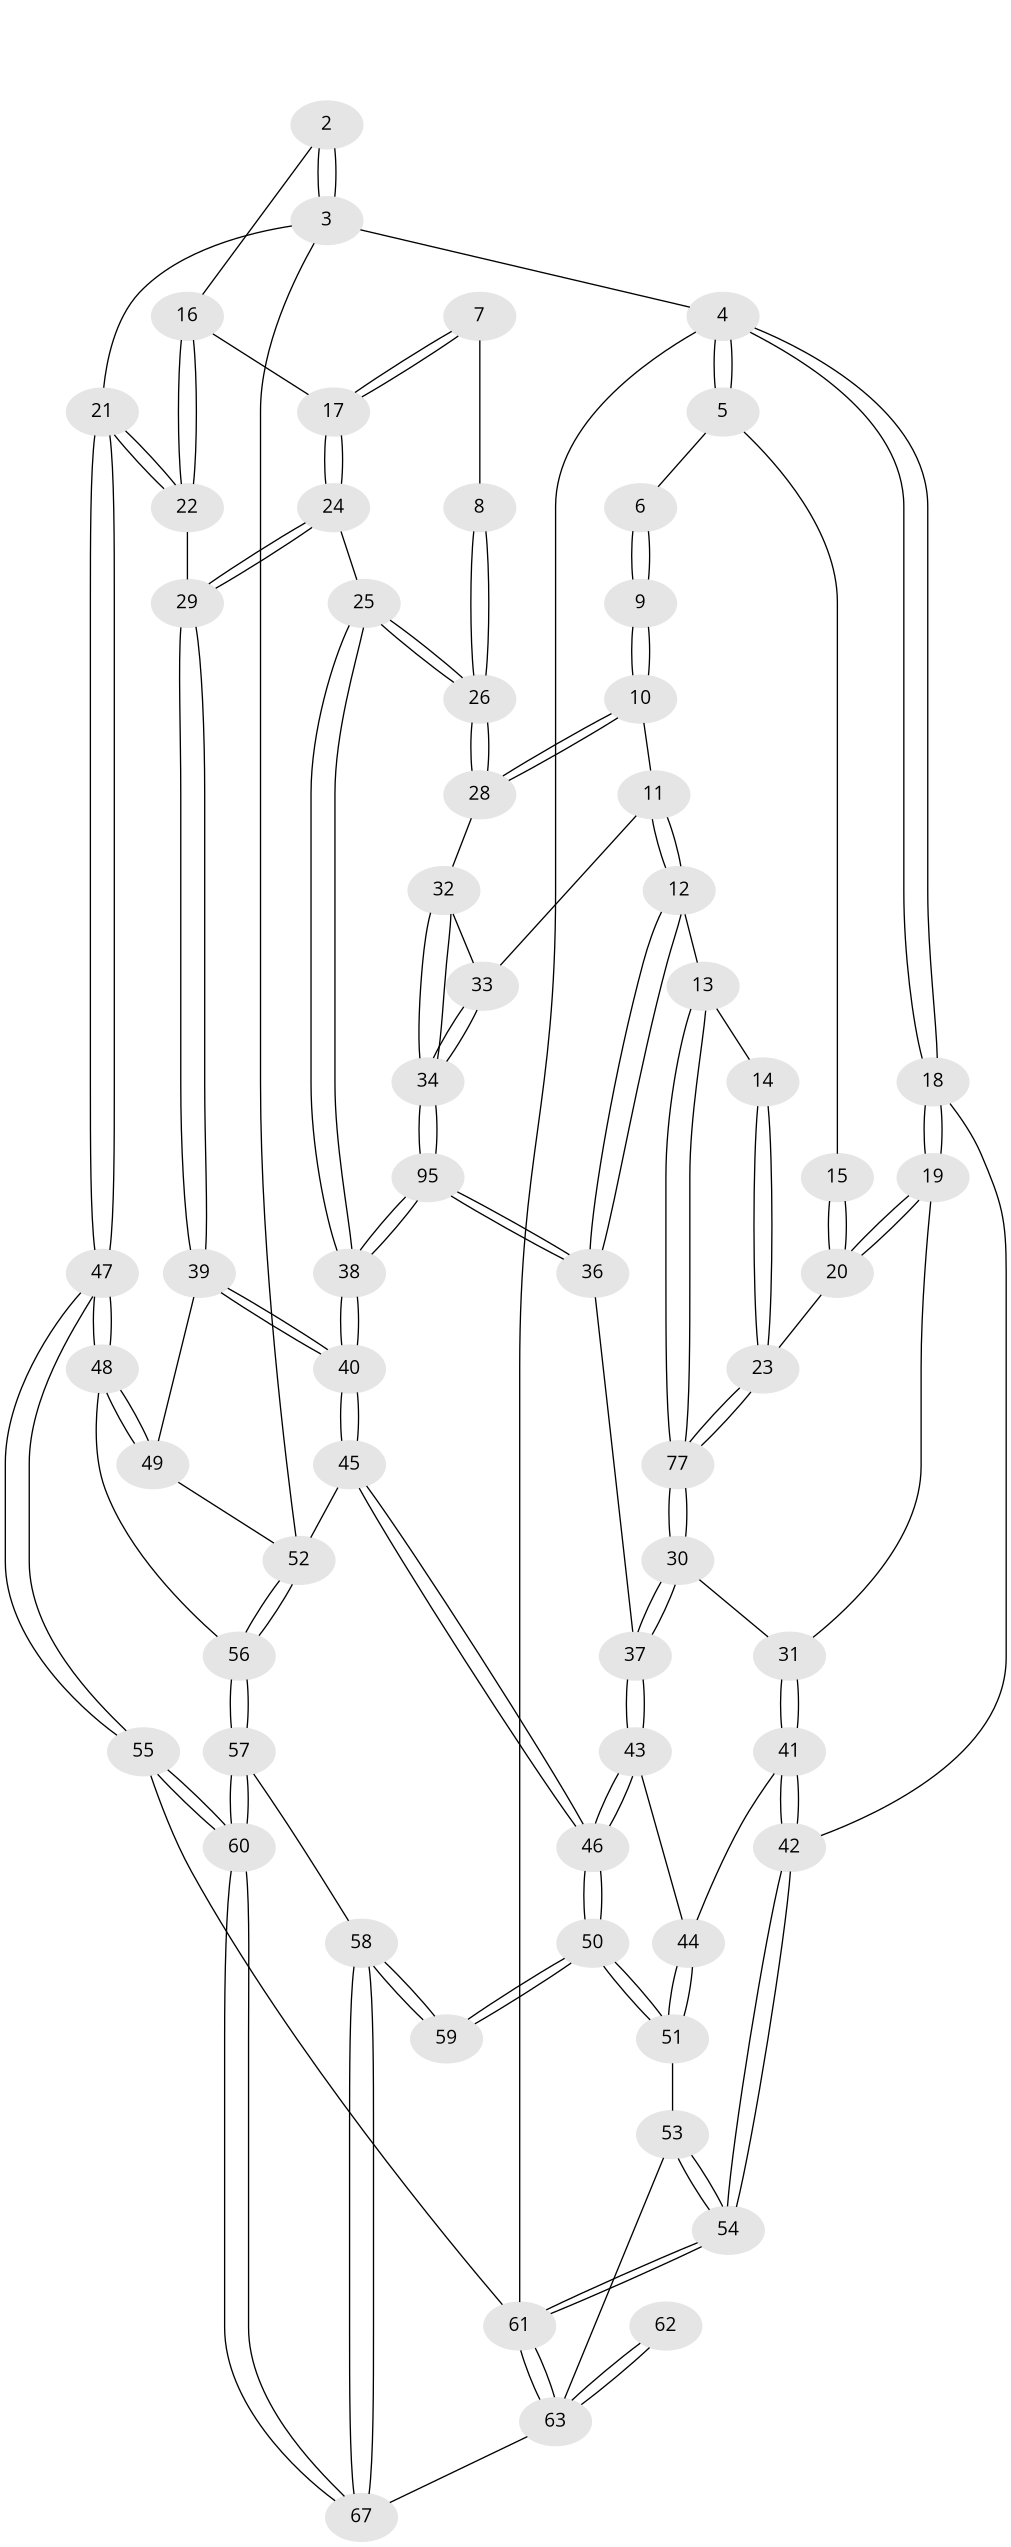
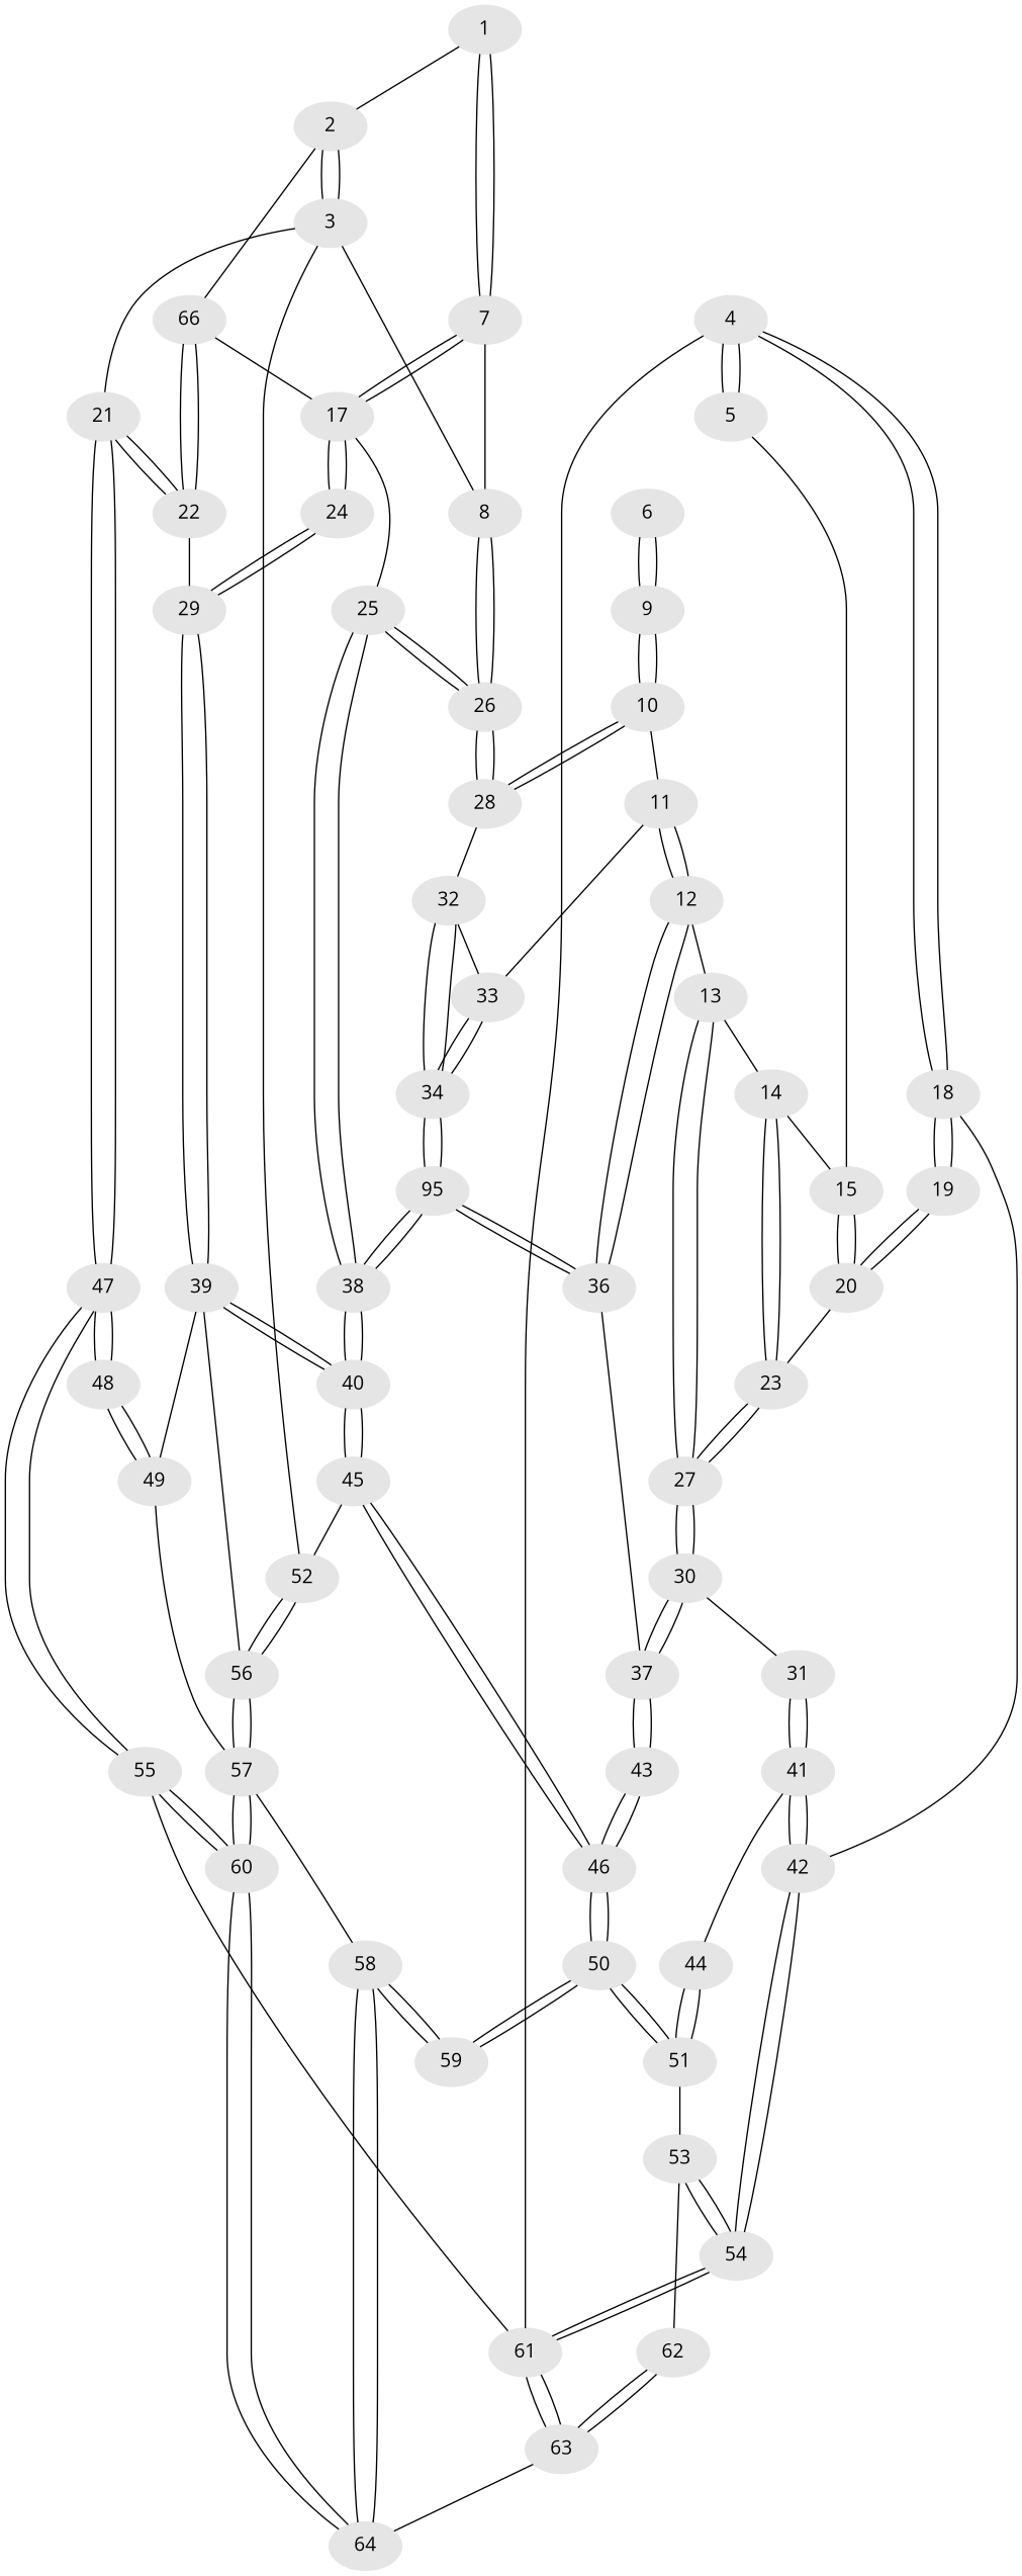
  graph {
    fontname="Open Sans"
    node [color=gray90 fontname="Open Sans" style=filled]
    edge [fontname="Open Sans"]
+   1
    2
    7
    3
-   16
+   16 [label=66]
    8
    17
    4
    21
    52
    22
    5
    18
    61
    47
    55
    60
    6
    15
    19
    42
    63
    9
    20
    10
    26
    24
    28
    11
    12
    33
    32
    13
    36
    34
    14
-   27 [label=77]
+   27
    37
    23
    30
    29
    25
    31
    54
    41
    48
    39
    38
    40
    49
    43
    44
    n53 [label=95]
    46
    45
    51
    50
    53
    56
    59
    57
    62
-   64 [label=67]
+   64
    58
+   1 -- 2
+   1 -- 7
+   1 -- 7
    2 -- 3
    2 -- 3
    2 -- 16
    7 -- 8
    7 -- 17
    7 -- 17
-   3 -- 4
+   3 -- 8
    3 -- 21
    3 -- 52
    16 -- 17
    16 -- 22
    16 -- 22
    8 -- 26
    8 -- 26
    17 -- 24
    17 -- 24
    4 -- 5
    4 -- 5
    4 -- 18
    4 -- 18
    4 -- 61
    21 -- 22
    21 -- 22
    21 -- 47
    21 -- 47
    52 -- 56
    52 -- 56
    22 -- 29
-   5 -- 6
    5 -- 15
    18 -- 19
    18 -- 19
    18 -- 42
    61 -- 63
    61 -- 63
    47 -- 55
    47 -- 55
    47 -- 48
    47 -- 48
    55 -- 61
    55 -- 60
    55 -- 60
    60 -- 64
    60 -- 64
    6 -- 9
    6 -- 9
    15 -- 20
    15 -- 20
    19 -- 20
    19 -- 20
-   19 -- 31
    42 -- 54
    42 -- 54
    63 -- 64
    9 -- 10
    9 -- 10
    20 -- 23
    10 -- 28
    10 -- 28
    10 -- 11
    26 -- 28
    26 -- 28
    24 -- 29
    24 -- 29
-   24 -- 25
+   17 -- 25
    28 -- 32
    11 -- 12
    11 -- 12
    11 -- 33
    12 -- 13
    12 -- 36
    12 -- 36
    33 -- 34
    33 -- 34
    32 -- 33
    32 -- 34
    32 -- 34
    13 -- 14
    13 -- 27
    13 -- 27
    36 -- 37
    34 -- n53
    34 -- n53
+   14 -- 15
    14 -- 23
    14 -- 23
    27 -- 30
    27 -- 30
    37 -- 43
    37 -- 43
    23 -- 27
    23 -- 27
    30 -- 37
    30 -- 37
    30 -- 31
    29 -- 39
    29 -- 39
    25 -- 26
    25 -- 26
    25 -- 38
    25 -- 38
    31 -- 41
    31 -- 41
    54 -- 61
    54 -- 61
    41 -- 42
    41 -- 42
    41 -- 44
    48 -- 49
    48 -- 49
-   48 -- 56
+   39 -- 56
    39 -- 40
    39 -- 40
    39 -- 49
    38 -- 40
    38 -- 40
    40 -- 45
    40 -- 45
-   49 -- 52
-   43 -- 44
+   49 -- 57
    43 -- 46
    43 -- 46
    44 -- 51
    44 -- 51
    n53 -- 36
    n53 -- 36
    n53 -- 38
    n53 -- 38
    46 -- 50
    46 -- 50
    45 -- 52
    45 -- 46
    45 -- 46
    51 -- 53
    50 -- 51
    50 -- 51
    50 -- 59
    50 -- 59
    53 -- 54
    53 -- 54
-   53 -- 63
+   53 -- 62
    56 -- 57
    56 -- 57
    57 -- 60
    57 -- 60
    57 -- 58
    62 -- 63
    62 -- 63
    58 -- 59
    58 -- 59
    58 -- 64
    58 -- 64
  }
